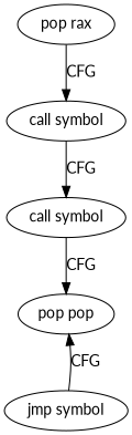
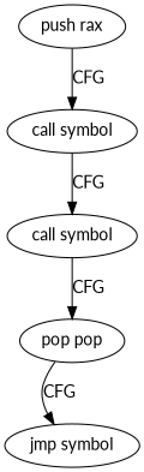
  digraph {
    fontname=Lato
    node [fontname=Lato]
    edge [fontname=Lato]
-   n1 [label="pop rax"]
+   n1 [label="push rax"]
    n2 [label="call symbol"]
    n3 [label="call symbol"]
    n4 [label="pop pop"]
    n5 [label="jmp symbol"]
    n1 -> n2 [label=CFG]
    n2 -> n3 [label=CFG]
    n3 -> n4 [label=CFG]
-   n5 -> n4 [label=CFG]
+   n4 -> n5 [label=CFG]
  }
